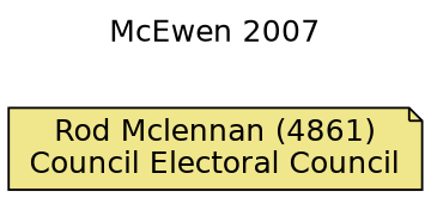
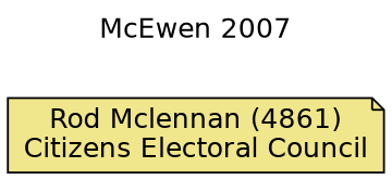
  digraph {
    label="McEwen 2007"
    labelloc=t
    mclimit=10
    fontname="DejaVu Sans"
-   n1 [label="Rod Mclennan (4861)\nCouncil Electoral Council" shape=note style=filled fillcolor=khaki fontname="DejaVu Sans"]
+   n1 [label="Rod Mclennan (4861)\nCitizens Electoral Council" shape=note style=filled fillcolor=khaki fontname="DejaVu Sans"]
  }
